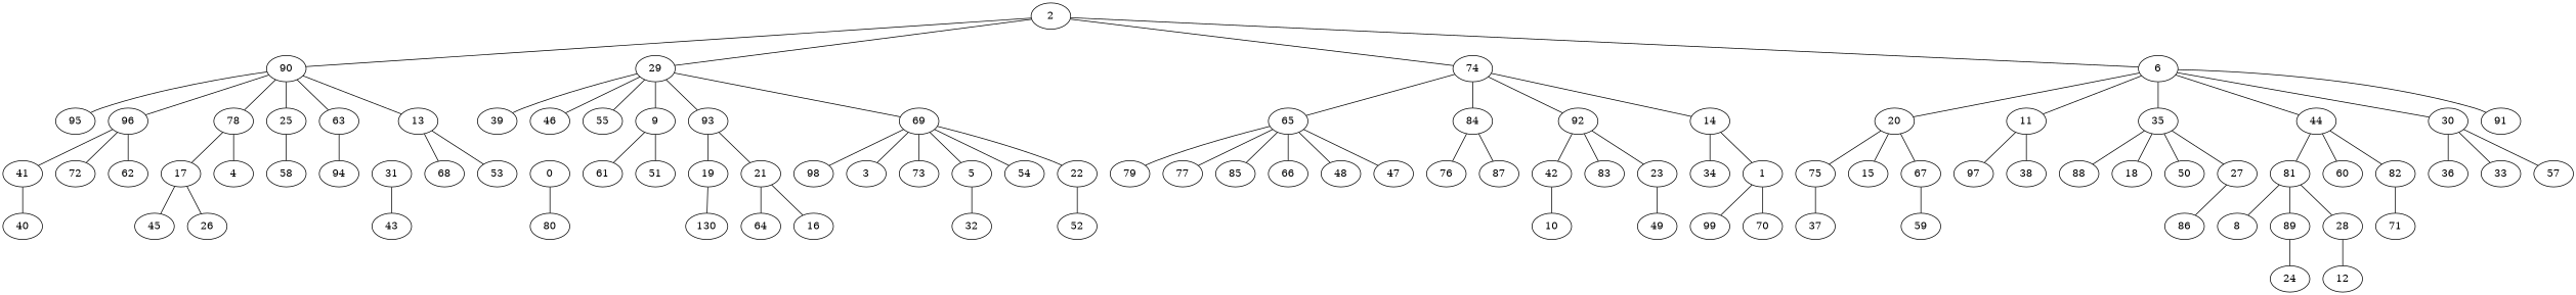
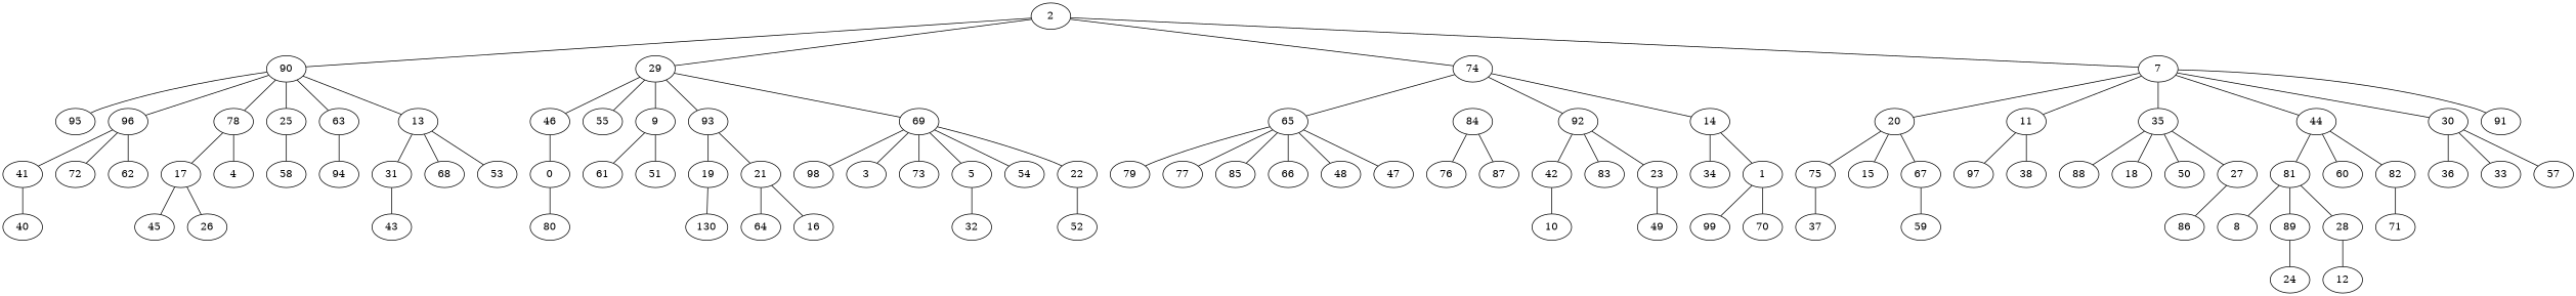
  graph {
    2
    90
    29
    74
-   6
+   6 [label=7]
    95
    96
    78
    25
    63
    13
-   39
    46
    55
    9
    93
    69
    65
    84
    92
    14
    20
    11
    35
    44
    30
    91
    41
    72
    62
    17
    4
    58
    94
    31
    68
    53
    n38 [label=0]
    61
    51
    19
    21
    98
    3
    73
    5
    54
    22
    79
    77
    85
    66
    48
    47
    76
    87
    42
    83
    23
    34
    1
    75
    15
    67
    97
    38
    88
    18
    50
    27
    81
    60
    82
    36
    33
    57
    8
    89
    28
    37
    59
    86
    71
    24
    12
    40
    45
    26
    43
    10
    49
    99
    70
    80
    n95 [label=130]
    64
    16
    32
    52
    2 -- 90
    2 -- 29
    2 -- 74
    2 -- 6
    90 -- 95
    90 -- 96
    90 -- 78
    90 -- 25
    90 -- 63
    90 -- 13
-   29 -- 39
    29 -- 46
    29 -- 55
    29 -- 9
    29 -- 93
    29 -- 69
    74 -- 65
-   74 -- 84
    74 -- 92
    74 -- 14
    6 -- 20
    6 -- 11
    6 -- 35
    6 -- 44
    6 -- 30
    6 -- 91
    96 -- 41
    96 -- 72
    96 -- 62
    78 -- 17
    78 -- 4
    25 -- 58
    63 -- 94
+   13 -- 31
    13 -- 68
    13 -- 53
+   46 -- n38
    9 -- 61
    9 -- 51
    93 -- 19
    93 -- 21
    69 -- 98
    69 -- 3
    69 -- 73
    69 -- 5
    69 -- 54
    69 -- 22
    65 -- 79
    65 -- 77
    65 -- 85
    65 -- 66
    65 -- 48
    65 -- 47
    84 -- 76
    84 -- 87
    92 -- 42
    92 -- 83
    92 -- 23
    14 -- 34
    14 -- 1
    20 -- 75
    20 -- 15
    20 -- 67
    11 -- 97
    11 -- 38
    35 -- 88
    35 -- 18
    35 -- 50
    35 -- 27
    44 -- 81
    44 -- 60
    44 -- 82
    30 -- 36
    30 -- 33
    30 -- 57
    41 -- 40
    17 -- 45
    17 -- 26
    31 -- 43
    n38 -- 80
    19 -- n95
    21 -- 64
    21 -- 16
    5 -- 32
    22 -- 52
    42 -- 10
    23 -- 49
    1 -- 99
    1 -- 70
    75 -- 37
    67 -- 59
    27 -- 86
    81 -- 8
    81 -- 89
    81 -- 28
    82 -- 71
    89 -- 24
    28 -- 12
  }
